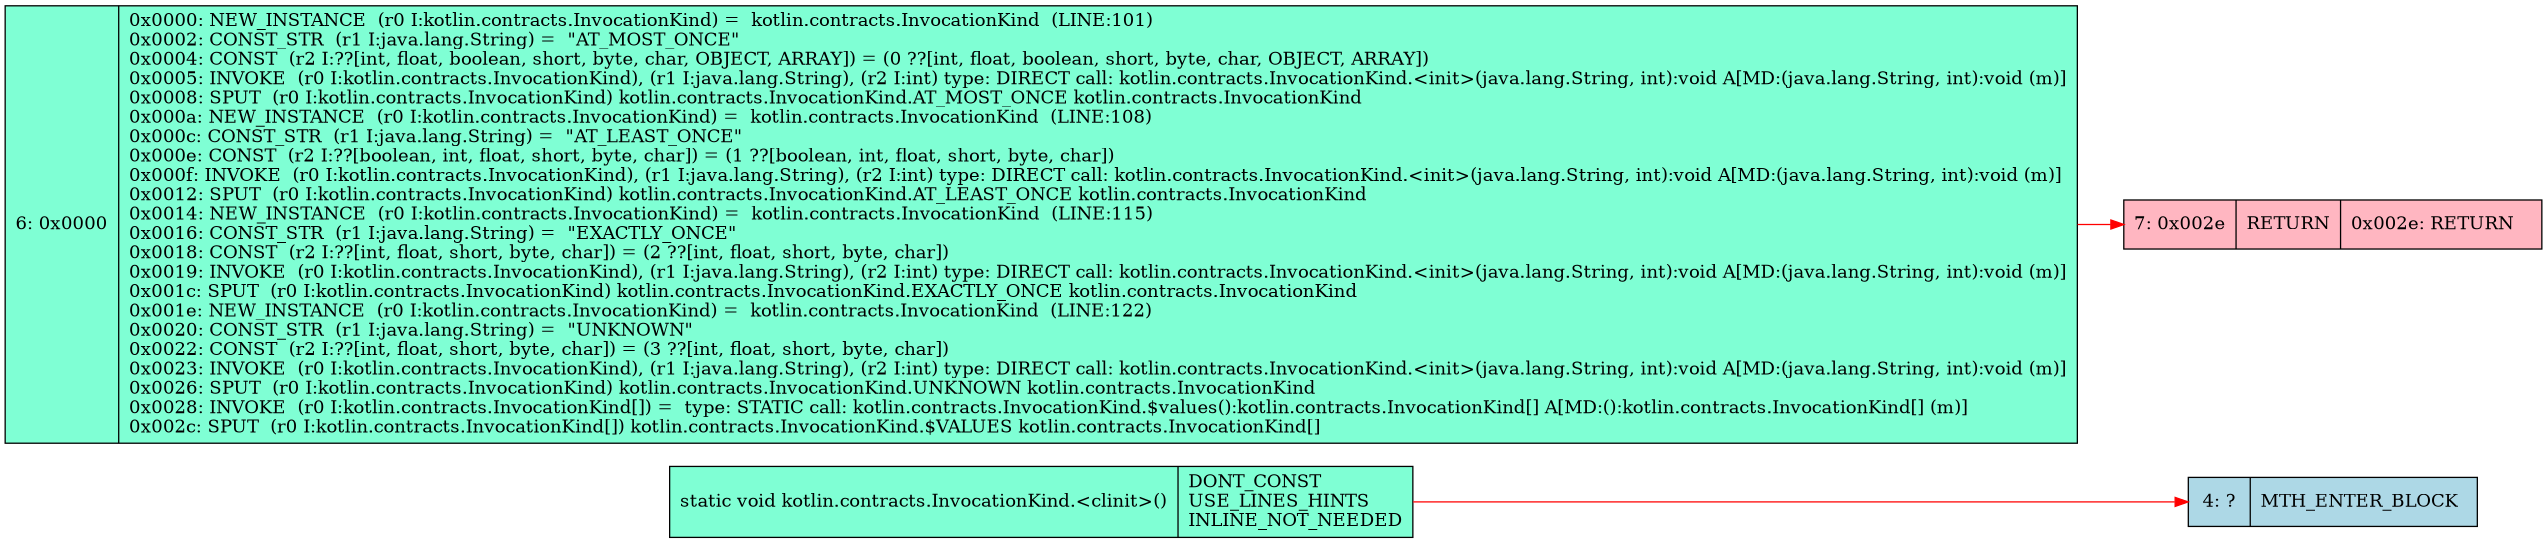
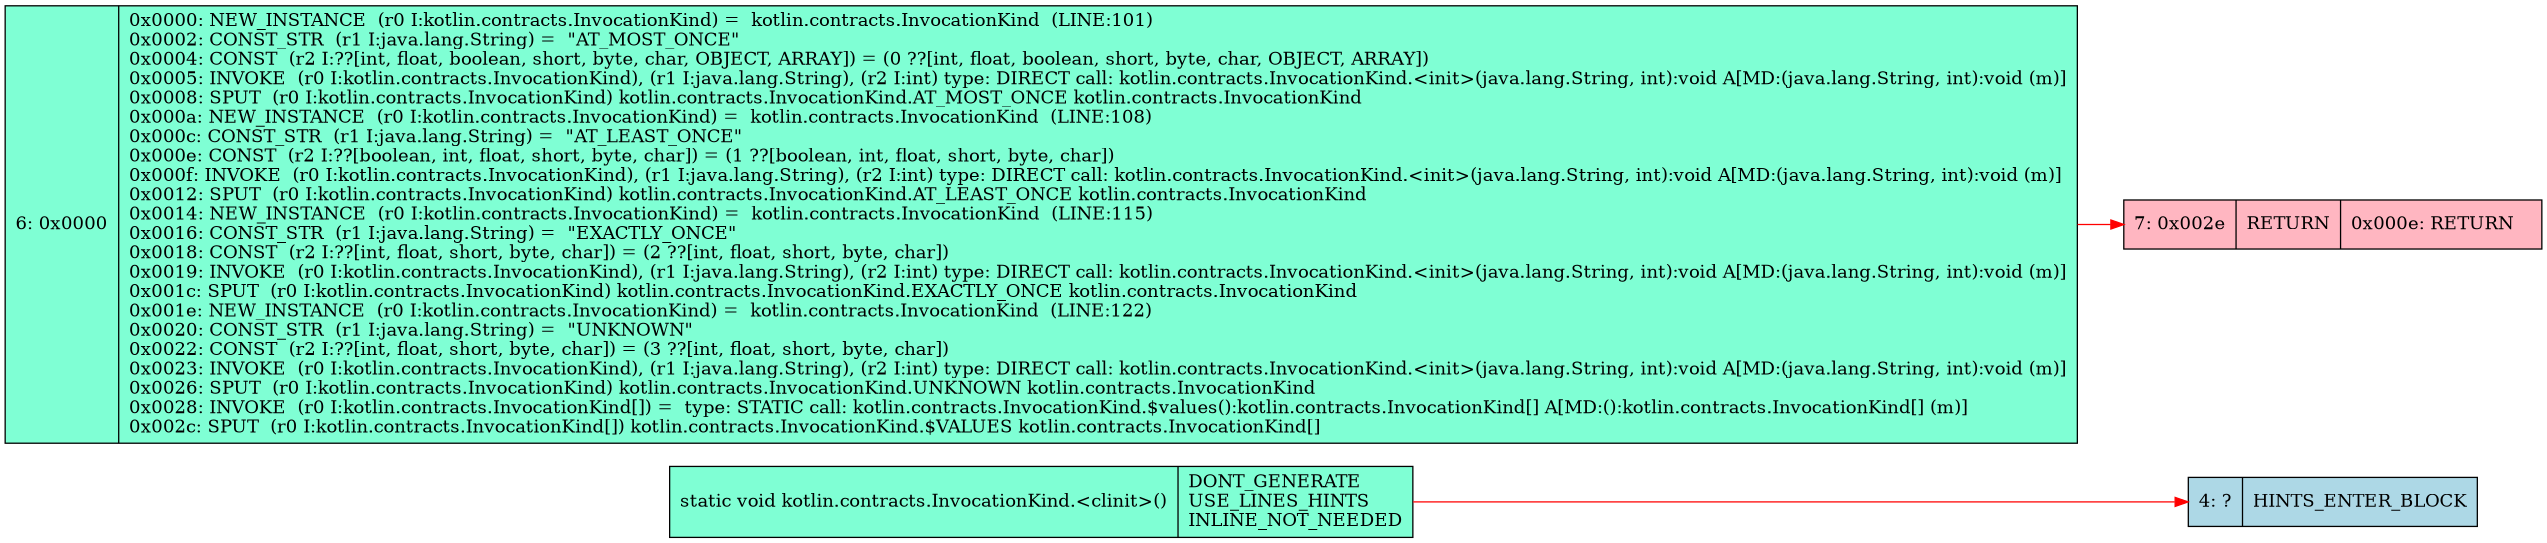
  digraph {
    rankdir=LR
    node [fillcolor=aquamarine shape=record style=filled]
    edge [color=red]
-   n1 [fillcolor=lightblue label="{4\:\ ?|MTH_ENTER_BLOCK\l}"]
+   n1 [fillcolor=lightblue label="{4\:\ ?|HINTS_ENTER_BLOCK\l}"]
    n2 [label="{6\:\ 0x0000|0x0000: NEW_INSTANCE  (r0 I:kotlin.contracts.InvocationKind) =  kotlin.contracts.InvocationKind  (LINE:101)\l0x0002: CONST_STR  (r1 I:java.lang.String) =  \"AT_MOST_ONCE\" \l0x0004: CONST  (r2 I:??[int, float, boolean, short, byte, char, OBJECT, ARRAY]) = (0 ??[int, float, boolean, short, byte, char, OBJECT, ARRAY]) \l0x0005: INVOKE  (r0 I:kotlin.contracts.InvocationKind), (r1 I:java.lang.String), (r2 I:int) type: DIRECT call: kotlin.contracts.InvocationKind.\<init\>(java.lang.String, int):void A[MD:(java.lang.String, int):void (m)]\l0x0008: SPUT  (r0 I:kotlin.contracts.InvocationKind) kotlin.contracts.InvocationKind.AT_MOST_ONCE kotlin.contracts.InvocationKind \l0x000a: NEW_INSTANCE  (r0 I:kotlin.contracts.InvocationKind) =  kotlin.contracts.InvocationKind  (LINE:108)\l0x000c: CONST_STR  (r1 I:java.lang.String) =  \"AT_LEAST_ONCE\" \l0x000e: CONST  (r2 I:??[boolean, int, float, short, byte, char]) = (1 ??[boolean, int, float, short, byte, char]) \l0x000f: INVOKE  (r0 I:kotlin.contracts.InvocationKind), (r1 I:java.lang.String), (r2 I:int) type: DIRECT call: kotlin.contracts.InvocationKind.\<init\>(java.lang.String, int):void A[MD:(java.lang.String, int):void (m)]\l0x0012: SPUT  (r0 I:kotlin.contracts.InvocationKind) kotlin.contracts.InvocationKind.AT_LEAST_ONCE kotlin.contracts.InvocationKind \l0x0014: NEW_INSTANCE  (r0 I:kotlin.contracts.InvocationKind) =  kotlin.contracts.InvocationKind  (LINE:115)\l0x0016: CONST_STR  (r1 I:java.lang.String) =  \"EXACTLY_ONCE\" \l0x0018: CONST  (r2 I:??[int, float, short, byte, char]) = (2 ??[int, float, short, byte, char]) \l0x0019: INVOKE  (r0 I:kotlin.contracts.InvocationKind), (r1 I:java.lang.String), (r2 I:int) type: DIRECT call: kotlin.contracts.InvocationKind.\<init\>(java.lang.String, int):void A[MD:(java.lang.String, int):void (m)]\l0x001c: SPUT  (r0 I:kotlin.contracts.InvocationKind) kotlin.contracts.InvocationKind.EXACTLY_ONCE kotlin.contracts.InvocationKind \l0x001e: NEW_INSTANCE  (r0 I:kotlin.contracts.InvocationKind) =  kotlin.contracts.InvocationKind  (LINE:122)\l0x0020: CONST_STR  (r1 I:java.lang.String) =  \"UNKNOWN\" \l0x0022: CONST  (r2 I:??[int, float, short, byte, char]) = (3 ??[int, float, short, byte, char]) \l0x0023: INVOKE  (r0 I:kotlin.contracts.InvocationKind), (r1 I:java.lang.String), (r2 I:int) type: DIRECT call: kotlin.contracts.InvocationKind.\<init\>(java.lang.String, int):void A[MD:(java.lang.String, int):void (m)]\l0x0026: SPUT  (r0 I:kotlin.contracts.InvocationKind) kotlin.contracts.InvocationKind.UNKNOWN kotlin.contracts.InvocationKind \l0x0028: INVOKE  (r0 I:kotlin.contracts.InvocationKind[]) =  type: STATIC call: kotlin.contracts.InvocationKind.$values():kotlin.contracts.InvocationKind[] A[MD:():kotlin.contracts.InvocationKind[] (m)]\l0x002c: SPUT  (r0 I:kotlin.contracts.InvocationKind[]) kotlin.contracts.InvocationKind.$VALUES kotlin.contracts.InvocationKind[] \l}"]
-   n3 [fillcolor=lightpink label="{7\:\ 0x002e|RETURN\l|0x002e: RETURN   \l}"]
-   n4 [label="{static void kotlin.contracts.InvocationKind.\<clinit\>()  | DONT_CONST\lUSE_LINES_HINTS\lINLINE_NOT_NEEDED\l}"]
+   n3 [fillcolor=lightpink label="{7\:\ 0x002e|RETURN\l|0x000e: RETURN   \l}"]
+   n4 [label="{static void kotlin.contracts.InvocationKind.\<clinit\>()  | DONT_GENERATE\lUSE_LINES_HINTS\lINLINE_NOT_NEEDED\l}"]
    n2 -> n3
    n4 -> n1
  }
